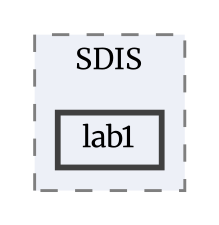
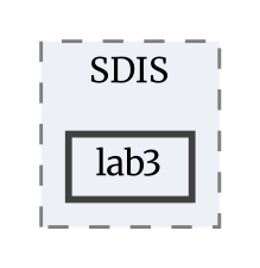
  digraph {
    compound=true
    fontname=Merriweather
-   n1 [color=grey25 fillcolor="#edf0f7" fontname=Merriweather fontsize=10 height=0.2 label=lab1 shape=box style="filled,bold" width=0.4]
+   n1 [color=grey25 fillcolor="#edf0f7" fontname=Merriweather fontsize=10 height=0.2 label=lab3 shape=box style="filled,bold" width=0.4]
    subgraph cluster_1 {
      bgcolor="#edf0f7"
      fontsize=10
      label=SDIS
      pencolor=grey50
      style="filled,dashed"
      n1
    }
  }
